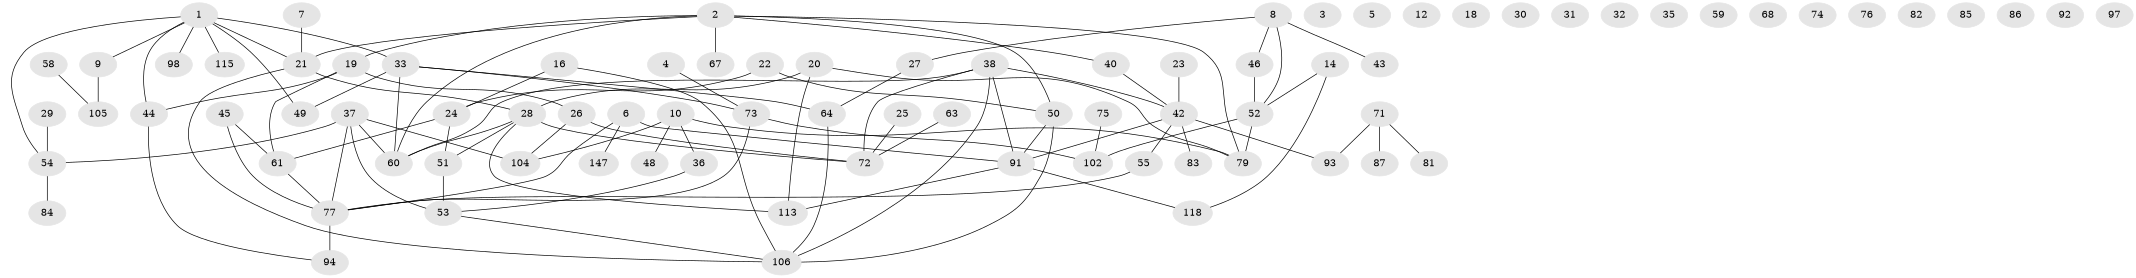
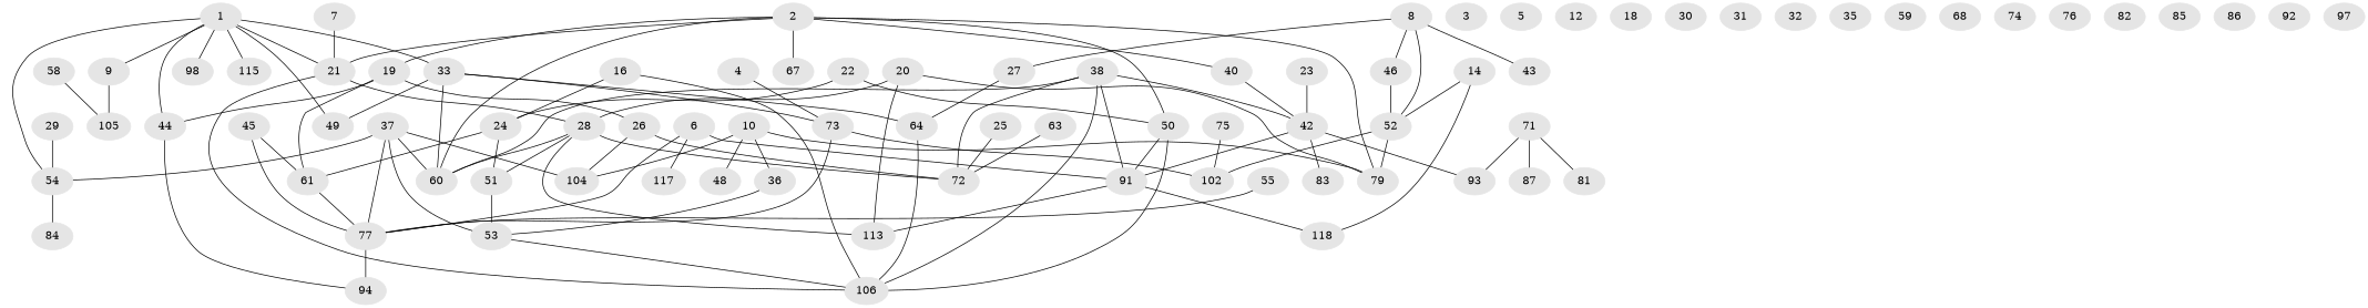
  graph {
    node [color=gray90 style=filled]
    1 [super="+56"]
    9
    21 [super="+114"]
    33 [super="+62"]
    n5 [label=44]
    49
    54 [super="+116"]
    98
    115
    105
    28 [super="+41"]
    106 [super="+120"]
    60
    73
    64
    94 [super="+107"]
    84
    2 [super="+39"]
    19 [super="+44"]
    40
    50 [super="+99"]
    67
    79
    26 [super="+111"]
    61 [super="+66"]
    42 [super="+100"]
    91 [super="+108"]
    3 [super="+13"]
    4 [super="+34"]
    77 [super="+112"]
    102 [super="+119"]
    5
    6
-   117 [label=147]
+   117
    118
    113
    7
    8 [super="+15"]
    27 [super="+103"]
    43 [super="+88"]
    46 [super="+110"]
    52 [super="+78"]
    10 [super="+11"]
    36
    48
    104
    53 [super="+65"]
    12
    14 [super="+89"]
    24 [super="+69"]
    51 [super="+70"]
    16
    58 [super="+90"]
    18
    72 [super="+109"]
    20 [super="+95"]
    22
    55
    83
    93
    23
    25
    29
    30
    31
    32
    35
    37 [super="+101"]
    38 [super="+96"]
    45 [super="+80"]
    59
    63
    68
    71
    81
    87
    74
    75
    76
    82
    85
    86
    92
    97
    1 -- 9
    1 -- 21
    1 -- 33
    1 -- n5
    1 -- 49
    1 -- 54
    1 -- 98
    1 -- 115
    9 -- 105
    21 -- 28
    21 -- 106
    33 -- 49
    33 -- 60
    33 -- 73
    33 -- 64
    n5 -- 94
    54 -- 84
    28 -- 60
    28 -- 113
    28 -- 51
    28 -- 72
    73 -- 77
    73 -- 102
    64 -- 106
    2 -- 21
    2 -- 60
    2 -- 19
    2 -- 40
    2 -- 50
    2 -- 67
    2 -- 79
    19 -- n5
    19 -- 26
    19 -- 61
    40 -- 42
    50 -- 106
    50 -- 91
    26 -- 104
    26 -- 72
    61 -- 77
    42 -- 91
-   42 -- 55
    42 -- 83
    42 -- 93
    91 -- 118
    91 -- 113
    4 -- 73
    77 -- 94 [weight=2]
    6 -- 91
    6 -- 77
    6 -- 117
    7 -- 21
    8 -- 27
    8 -- 43
    8 -- 46
    8 -- 52
    27 -- 64
    46 -- 52
    52 -- 79
    52 -- 102
    10 -- 79
    10 -- 36
    10 -- 48 [weight=2]
    10 -- 104
    36 -- 53
    53 -- 106
    14 -- 118
    14 -- 52
    24 -- 61
    24 -- 51
    51 -- 53 [weight=2]
    16 -- 106
    16 -- 24
    58 -- 105
    20 -- 28
    20 -- 79
    20 -- 113
    22 -- 50
    22 -- 24
    55 -- 77
    23 -- 42
    25 -- 72
    29 -- 54
    37 -- 54
    37 -- 60
    37 -- 77
    37 -- 104
    37 -- 53
    38 -- 106
    38 -- 60
    38 -- 42
    38 -- 91
    38 -- 72
    45 -- 61
    45 -- 77
    63 -- 72
    71 -- 93
    71 -- 81
    71 -- 87
    75 -- 102
  }
